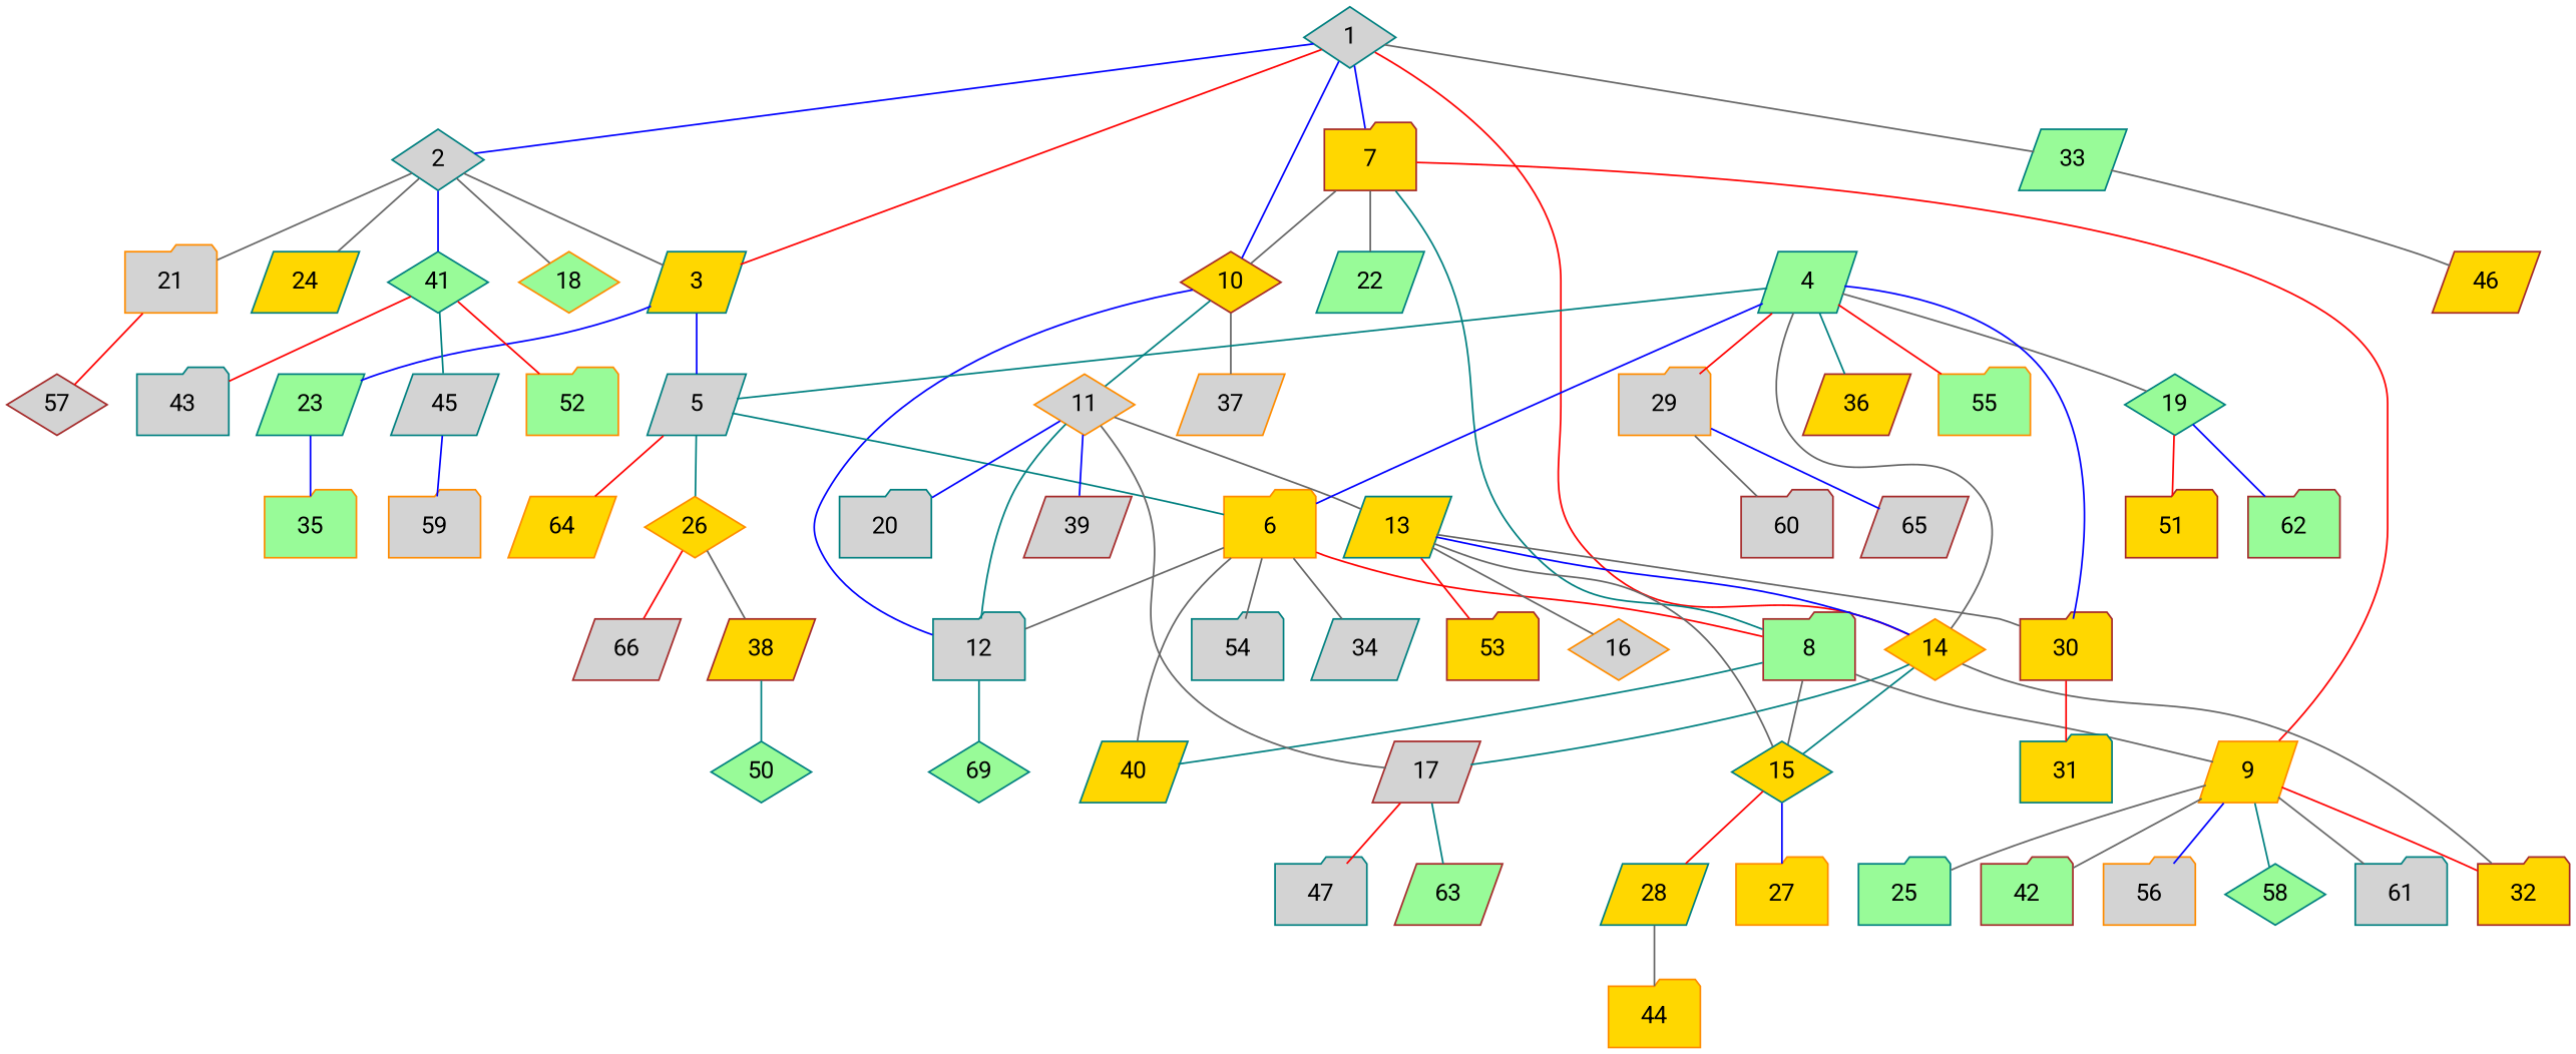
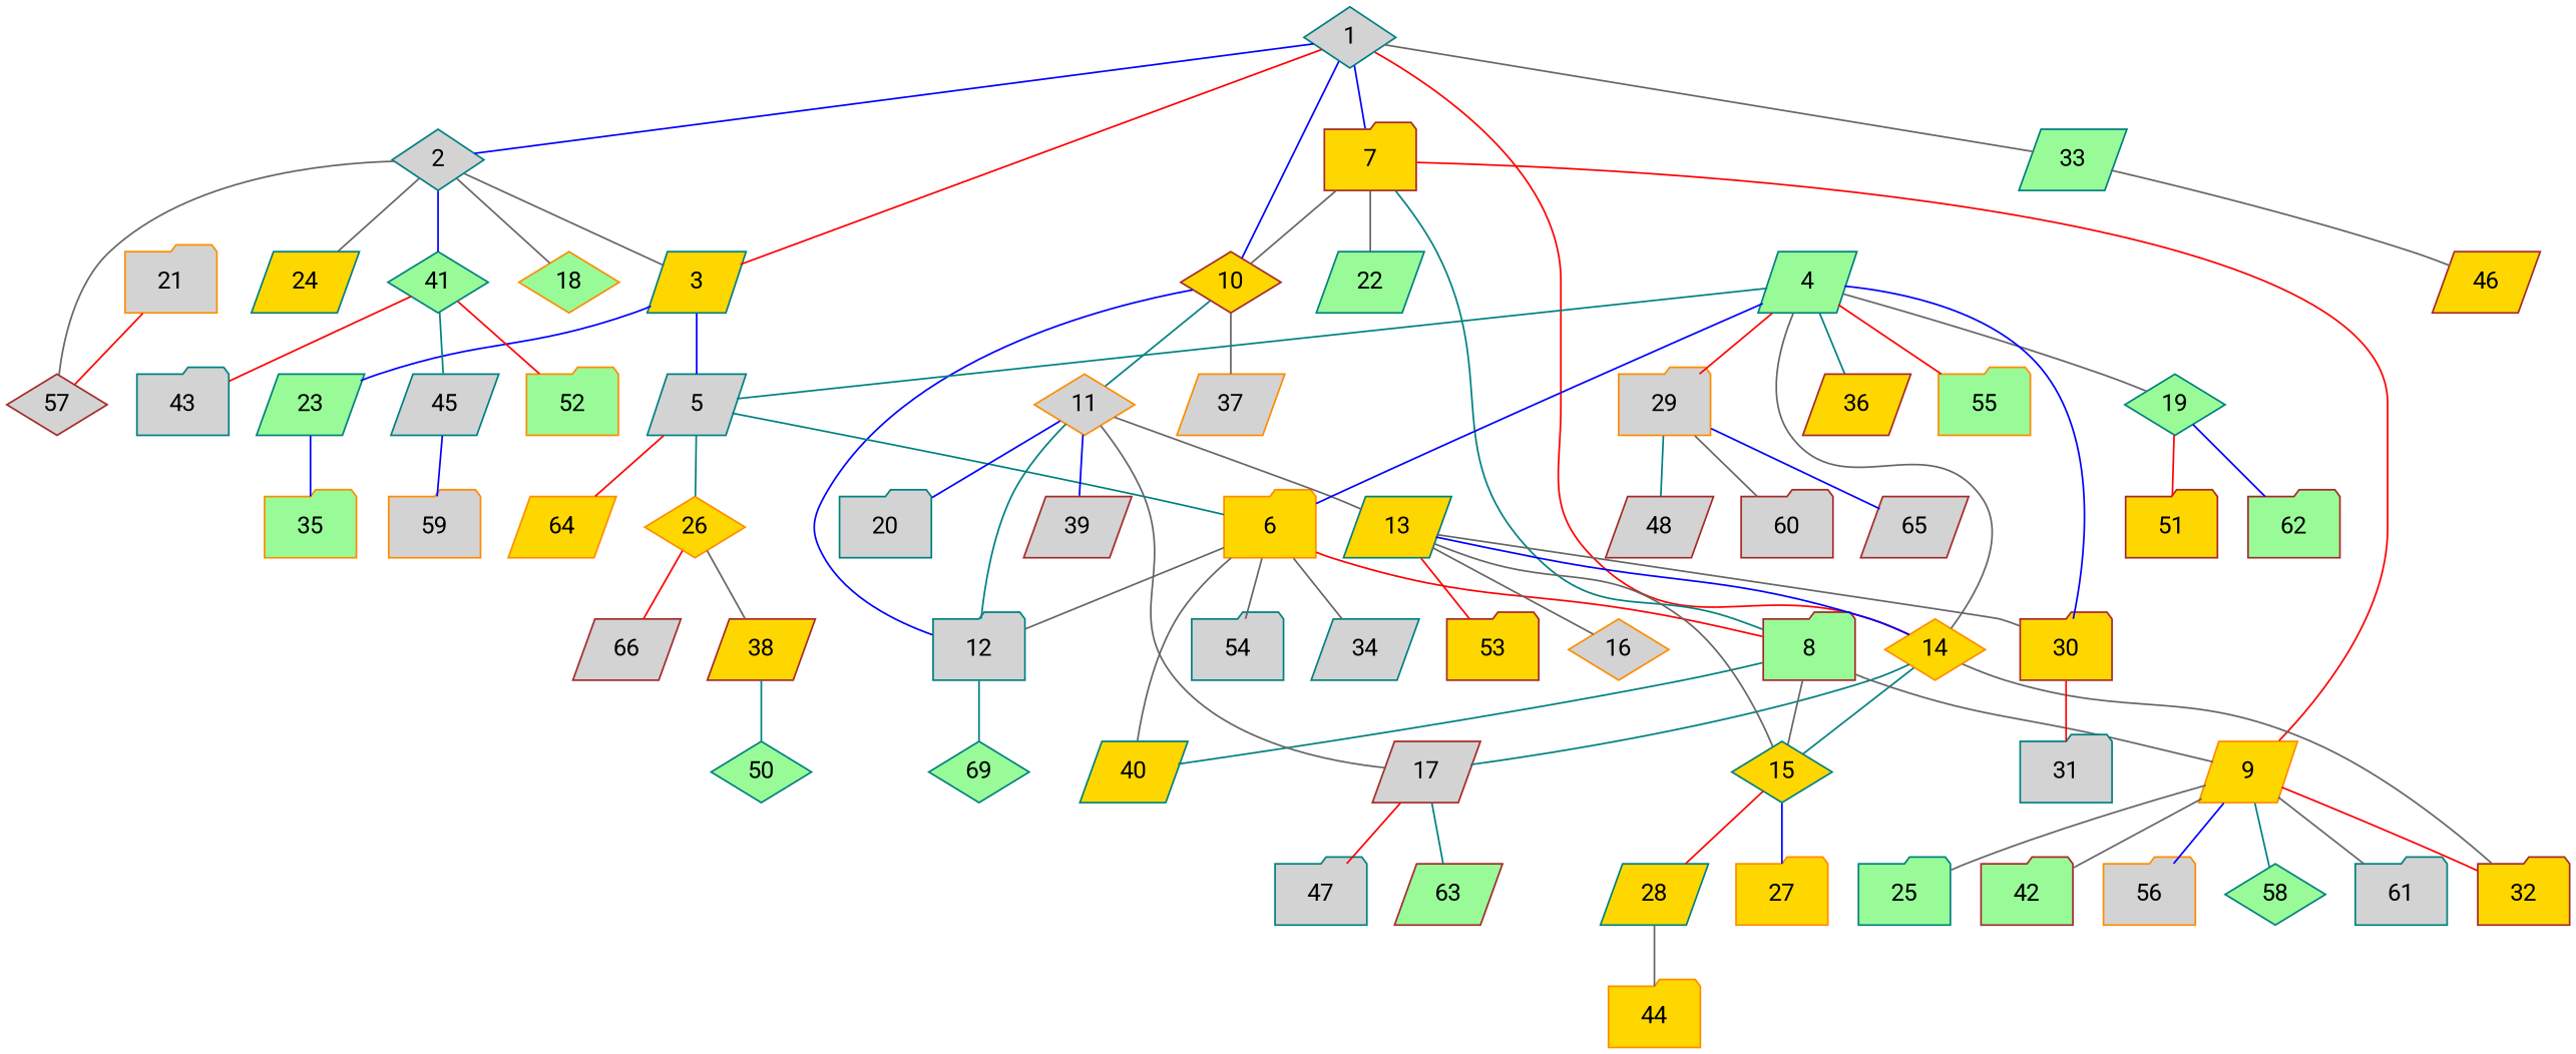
  graph {
    fontname=Roboto
    node [color=teal fillcolor=lightgrey fontname=Roboto shape=folder style=filled]
    edge [color=gray40 fontname=Roboto]
    1 [shape=diamond]
    2 [shape=diamond]
    3 [fillcolor=gold shape=parallelogram]
    7 [color=brown fillcolor=gold]
    10 [color=brown fillcolor=gold shape=diamond]
    14 [color=darkorange fillcolor=gold shape=diamond]
    33 [fillcolor=palegreen shape=parallelogram]
    18 [color=darkorange fillcolor=palegreen shape=diamond]
    21 [color=darkorange]
    24 [fillcolor=gold shape=parallelogram]
    41 [fillcolor=palegreen shape=diamond]
    5 [shape=parallelogram]
    23 [fillcolor=palegreen shape=parallelogram]
    8 [color=brown fillcolor=palegreen]
    9 [color=darkorange fillcolor=gold shape=parallelogram]
    22 [fillcolor=palegreen shape=parallelogram]
    12
    11 [color=darkorange shape=diamond]
    37 [color=darkorange shape=parallelogram]
    15 [fillcolor=gold shape=diamond]
    32 [color=brown fillcolor=gold]
    17 [color=brown shape=parallelogram]
    46 [color=brown fillcolor=gold shape=parallelogram]
    57 [color=brown shape=diamond]
    43
    45 [shape=parallelogram]
    52 [color=darkorange fillcolor=palegreen]
    6 [color=darkorange fillcolor=gold]
    26 [color=darkorange fillcolor=gold shape=diamond]
    64 [color=darkorange fillcolor=gold shape=parallelogram]
    35 [color=darkorange fillcolor=palegreen]
    4 [fillcolor=palegreen shape=parallelogram]
    19 [fillcolor=palegreen shape=diamond]
    29 [color=darkorange]
    30 [color=brown fillcolor=gold]
    36 [color=brown fillcolor=gold shape=parallelogram]
    55 [color=darkorange fillcolor=palegreen]
    34 [shape=parallelogram]
    40 [fillcolor=gold shape=parallelogram]
    54
    51 [color=brown fillcolor=gold]
    62 [color=brown fillcolor=palegreen]
+   48 [color=brown shape=parallelogram]
    60 [color=brown]
    65 [color=brown shape=parallelogram]
-   31 [fillcolor=gold]
+   31
    38 [color=brown fillcolor=gold shape=parallelogram]
    66 [color=brown shape=parallelogram]
    n49 [fillcolor=palegreen label=69 shape=diamond]
    25 [fillcolor=palegreen]
    42 [color=brown fillcolor=palegreen]
    56 [color=darkorange]
    58 [fillcolor=palegreen shape=diamond]
    61
    27 [color=darkorange fillcolor=gold]
    28 [fillcolor=gold shape=parallelogram]
    13 [fillcolor=gold shape=parallelogram]
    20
    39 [color=brown shape=parallelogram]
    16 [color=darkorange shape=diamond]
    53 [color=brown fillcolor=gold]
    47
    63 [color=brown fillcolor=palegreen shape=parallelogram]
    44 [color=darkorange fillcolor=gold]
    50 [fillcolor=palegreen shape=diamond]
    59 [color=darkorange]
    1 -- 2 [color=blue]
    1 -- 3 [color=red]
    1 -- 7 [color=blue]
    1 -- 10 [color=blue]
    1 -- 14 [color=red]
    1 -- 33
    2 -- 3
    2 -- 18
-   2 -- 21
+   2 -- 57
    2 -- 24
    2 -- 41 [color=blue]
    3 -- 5 [color=blue]
    3 -- 23 [color=blue]
    7 -- 10
    7 -- 8 [color=teal]
    7 -- 9 [color=red]
    7 -- 22
    10 -- 12 [color=blue]
    10 -- 11 [color=teal]
    10 -- 37
    14 -- 15 [color=teal]
    14 -- 32
    14 -- 17 [color=teal]
    33 -- 46
    21 -- 57 [color=red]
    41 -- 43 [color=red]
    41 -- 45 [color=teal]
    41 -- 52 [color=red]
    5 -- 6 [color=teal]
    5 -- 26 [color=teal]
    5 -- 64 [color=red]
    23 -- 35 [color=blue]
    8 -- 9
    8 -- 15
    8 -- 40 [color=teal]
    9 -- 32 [color=red]
    9 -- 25
    9 -- 42
    9 -- 56 [color=blue]
    9 -- 58 [color=teal]
    9 -- 61
    12 -- n49 [color=teal]
    11 -- 12 [color=teal]
    11 -- 17
    11 -- 13
    11 -- 20 [color=blue]
    11 -- 39 [color=blue]
    15 -- 27 [color=blue]
    15 -- 28 [color=red]
    17 -- 47 [color=red]
    17 -- 63 [color=teal]
    45 -- 59 [color=blue]
    6 -- 8 [color=red]
    6 -- 12
    6 -- 34
    6 -- 40
    6 -- 54
    26 -- 38
    26 -- 66 [color=red]
    4 -- 14
    4 -- 5 [color=teal]
    4 -- 6 [color=blue]
    4 -- 19
    4 -- 29 [color=red]
    4 -- 30 [color=blue]
    4 -- 36 [color=teal]
    4 -- 55 [color=red]
    19 -- 51 [color=red]
    19 -- 62 [color=blue]
+   29 -- 48 [color=teal]
    29 -- 60
    29 -- 65 [color=blue]
    30 -- 31 [color=red]
    38 -- 50 [color=teal]
    28 -- 44
    13 -- 14 [color=blue]
    13 -- 15
    13 -- 30
    13 -- 16
    13 -- 53 [color=red]
  }
